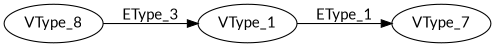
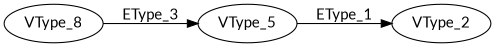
  digraph {
    fontname=Lato
    rankdir=LR
    node [fontname=Lato]
    edge [fontname=Lato]
    n1 [label=VType_8]
-   n2 [label=VType_1]
-   n3 [label=VType_7]
+   n2 [label=VType_5]
+   n3 [label=VType_2]
    n1 -> n2 [label=EType_3]
    n2 -> n3 [label=EType_1]
  }
